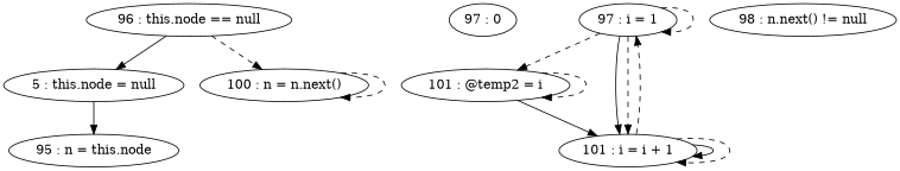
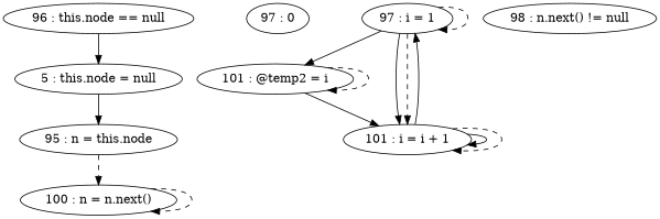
  digraph {
    edge [style=dashed]
    "5 : this.node = null"
    "95 : n = this.node"
    "100 : n = n.next()"
    "96 : this.node == null"
    n5 [label="97 : 0"]
    "97 : i = 1"
    "101 : @temp2 = i"
    "101 : i = i + 1"
    "98 : n.next() != null"
    "5 : this.node = null" -> "95 : n = this.node" [style=""]
-   "96 : this.node == null" -> "100 : n = n.next()"
+   "95 : n = this.node" -> "100 : n = n.next()"
    "100 : n = n.next()" -> "100 : n = n.next()"
    "96 : this.node == null" -> "5 : this.node = null" [style=""]
    "97 : i = 1" -> "97 : i = 1"
-   "97 : i = 1" -> "101 : @temp2 = i"
+   "97 : i = 1" -> "101 : @temp2 = i" [style=""]
    "97 : i = 1" -> "101 : i = i + 1" [style=""]
    "97 : i = 1" -> "101 : i = i + 1"
    "101 : @temp2 = i" -> "101 : @temp2 = i"
    "101 : @temp2 = i" -> "101 : i = i + 1" [style=""]
-   "101 : i = i + 1" -> "97 : i = 1"
+   "101 : i = i + 1" -> "97 : i = 1" [style=solid]
    "101 : i = i + 1" -> "101 : i = i + 1" [style=""]
    "101 : i = i + 1" -> "101 : i = i + 1"
  }
